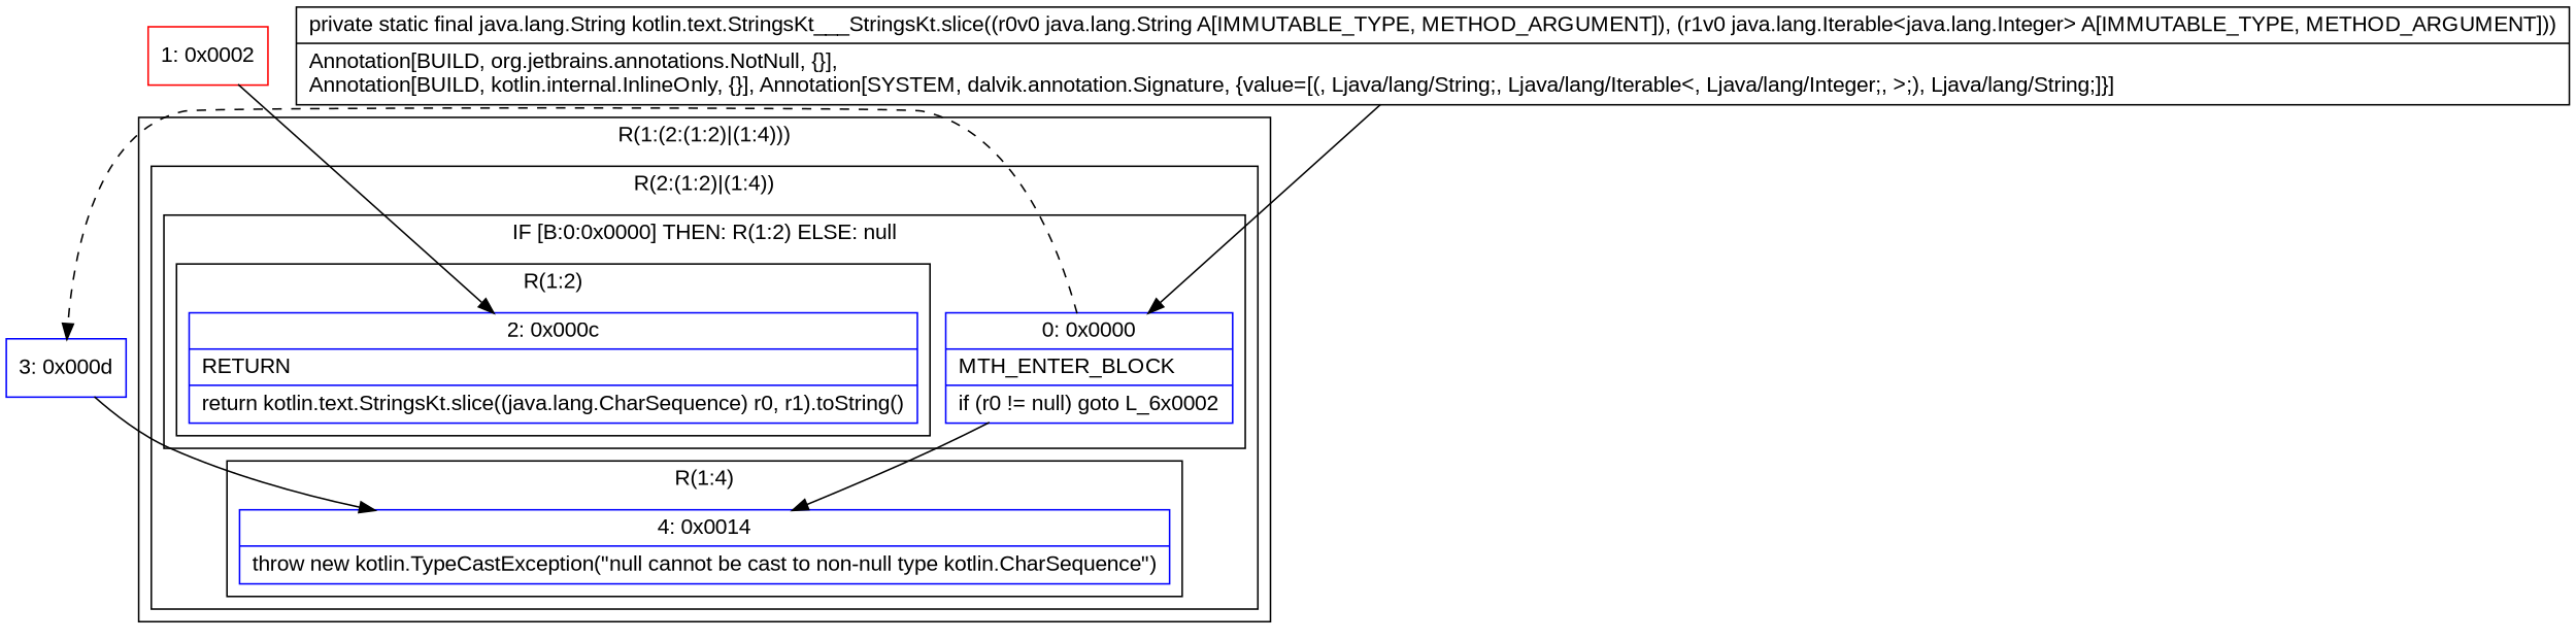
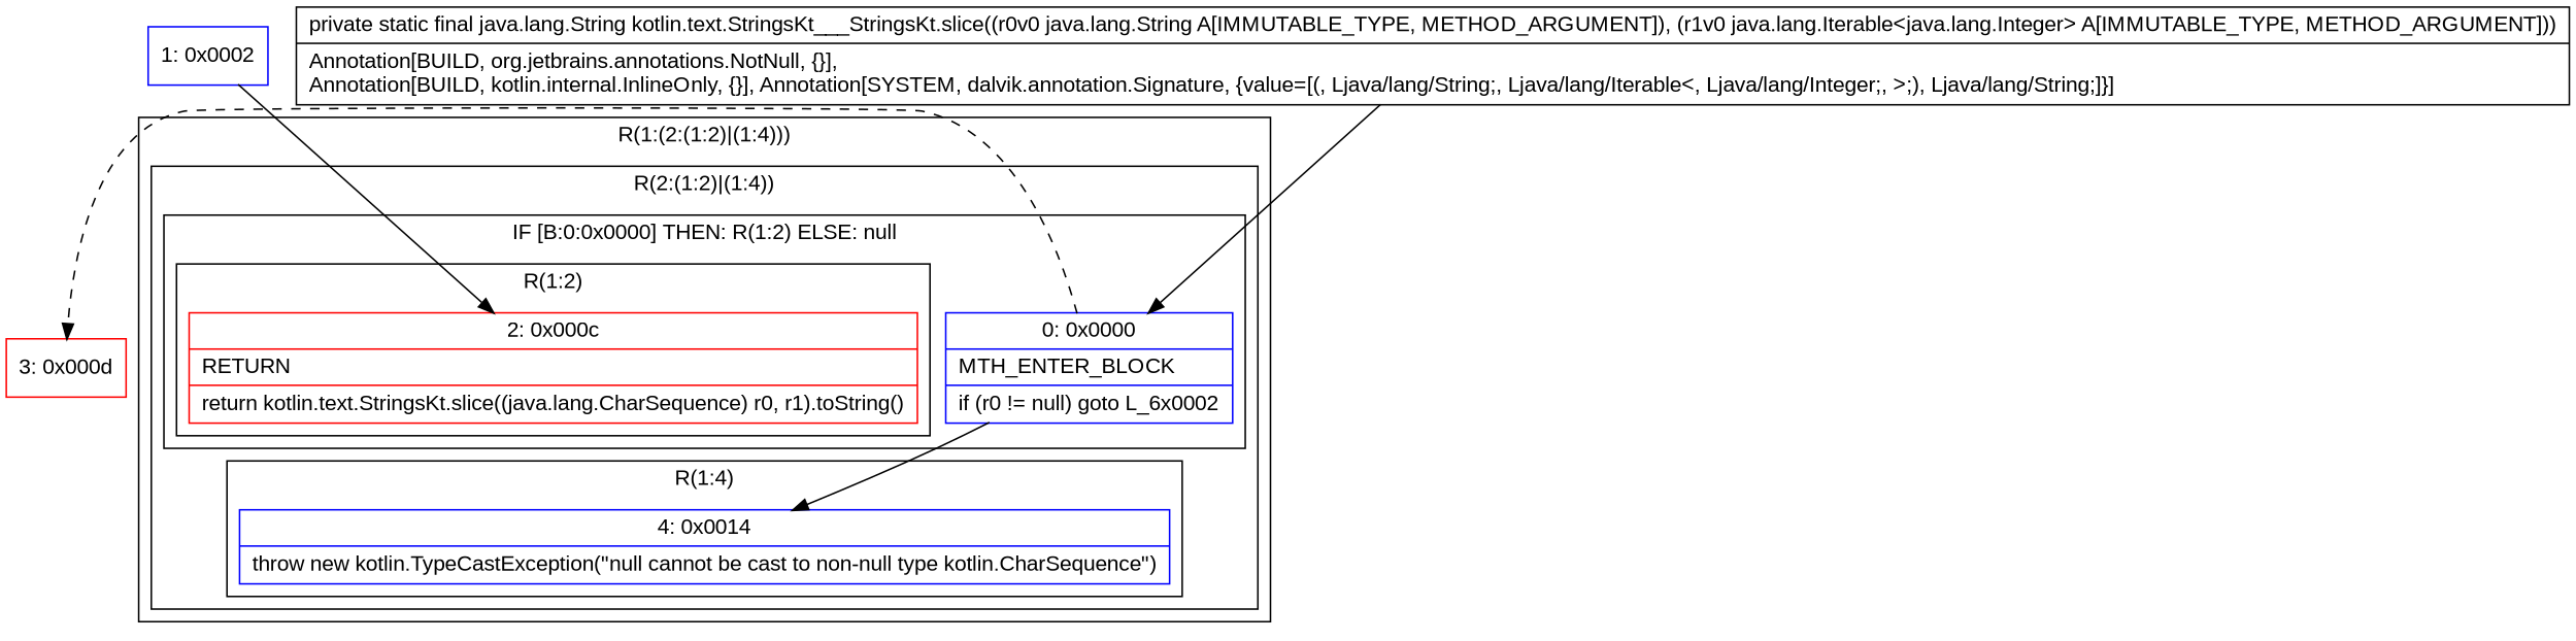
  digraph {
    fontname="Liberation Sans"
    node [color=blue fontname="Liberation Sans" shape=record]
    edge [fontname="Liberation Sans"]
-   n1 [label="{2\:\ 0x000c|RETURN\l|return kotlin.text.StringsKt.slice((java.lang.CharSequence) r0, r1).toString()\l}"]
+   n1 [color=red label="{2\:\ 0x000c|RETURN\l|return kotlin.text.StringsKt.slice((java.lang.CharSequence) r0, r1).toString()\l}"]
    n2 [label="{0\:\ 0x0000|MTH_ENTER_BLOCK\l|if (r0 != null) goto L_6x0002\l}"]
    n3 [label="{4\:\ 0x0014|throw new kotlin.TypeCastException(\"null cannot be cast to non\-null type kotlin.CharSequence\")\l}"]
-   n4 [label="{3\:\ 0x000d}"]
-   n5 [color=red label="{1\:\ 0x0002}"]
+   n4 [color=red label="{3\:\ 0x000d}"]
+   n5 [label="{1\:\ 0x0002}"]
    n6 [label="{private static final java.lang.String kotlin.text.StringsKt___StringsKt.slice((r0v0 java.lang.String A[IMMUTABLE_TYPE, METHOD_ARGUMENT]), (r1v0 java.lang.Iterable\<java.lang.Integer\> A[IMMUTABLE_TYPE, METHOD_ARGUMENT]))  | Annotation[BUILD, org.jetbrains.annotations.NotNull, \{\}], \lAnnotation[BUILD, kotlin.internal.InlineOnly, \{\}], Annotation[SYSTEM, dalvik.annotation.Signature, \{value=[(, Ljava\/lang\/String;, Ljava\/lang\/Iterable\<, Ljava\/lang\/Integer;, \>;), Ljava\/lang\/String;]\}]\l}" color=""]
    subgraph cluster_1 {
      label="R(1:(2:(1:2)|(1:4)))"
      subgraph cluster_2 {
        label="R(2:(1:2)|(1:4))"
        subgraph cluster_3 {
          label="IF [B:0:0x0000] THEN: R(1:2) ELSE: null"
          n2
          subgraph cluster_4 {
            label="R(1:2)"
            n1
          }
        }
        subgraph cluster_5 {
          label="R(1:4)"
          n3
        }
      }
    }
    n2 -> n3
    n2 -> n4 [style=dashed]
-   n4 -> n3
    n5 -> n1
    n6 -> n2
  }
